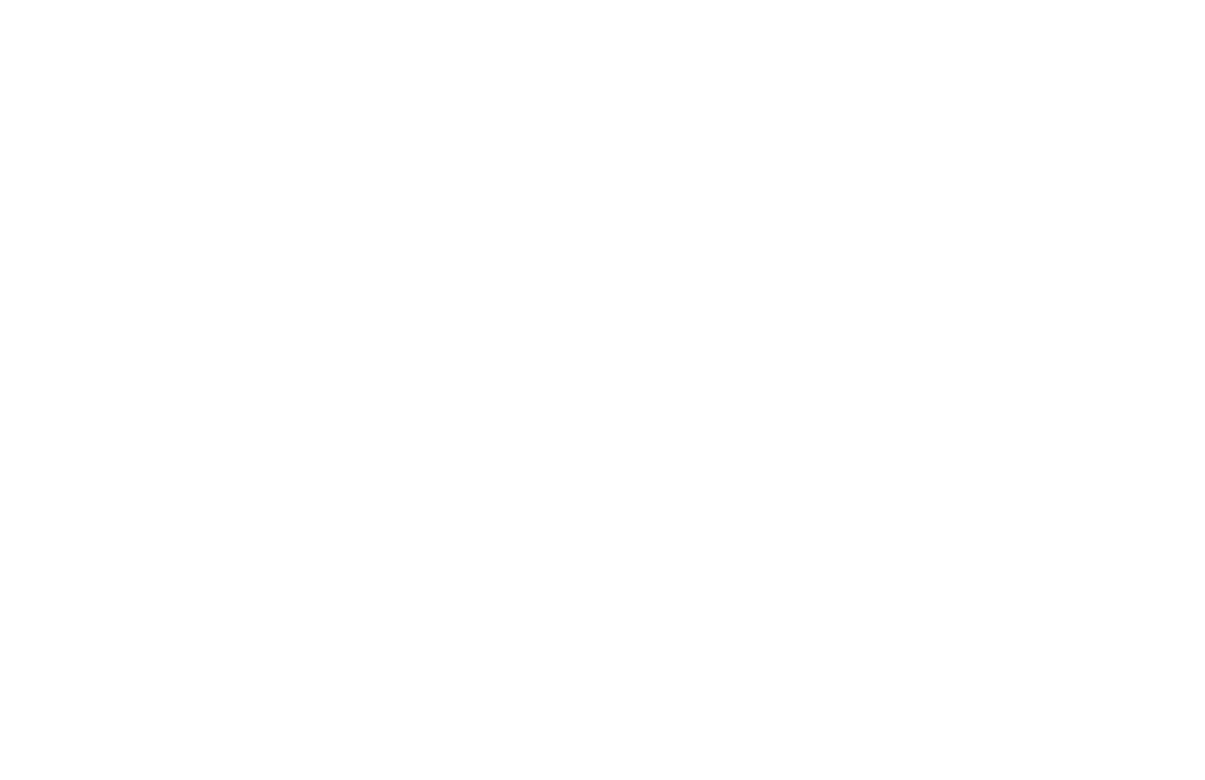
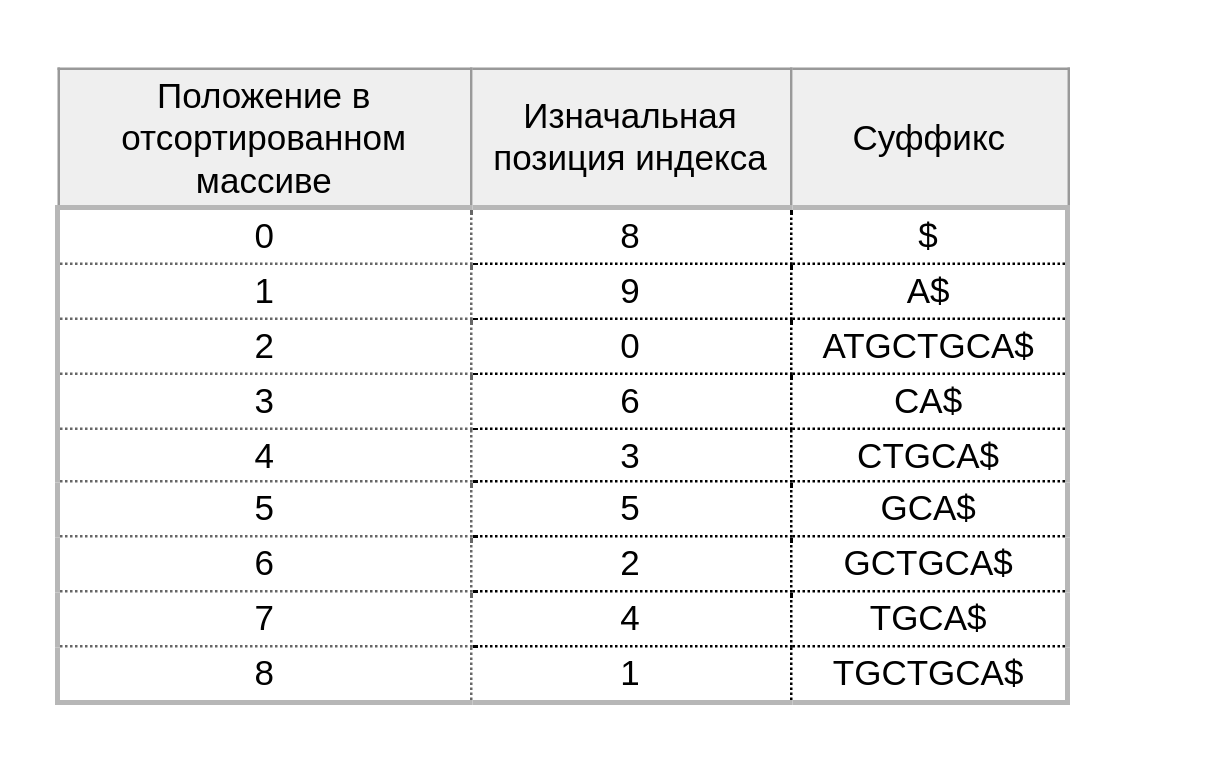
  <mxCell id="0" />
  <mxCell id="1" parent="0" />
+ <mxCell id="2" value="&lt;table xmlns=&quot;http://www.w3.org/1999/xhtml&quot; cellspacing=&quot;0&quot; cellpadding=&quot;0&quot; dir=&quot;ltr&quot; border=&quot;1&quot; style=&quot;table-layout:fixed;font-size:10pt;font-family:Arial;width:0px;border-collapse:collapse;border:none&quot; data-sheets-root=&quot;1&quot;&gt;&lt;colgroup&gt;&lt;col width=&quot;165&quot;&gt;&lt;col width=&quot;128&quot;&gt;&lt;col width=&quot;111&quot;&gt;&lt;/colgroup&gt;&lt;tbody style=&quot;font-size: 14px;&quot;&gt;&lt;tr style=&quot;height:21px;&quot;&gt;&lt;td style=&quot;border-top:1px solid #999999;border-right:1px solid #999999;border-bottom:2px solid #b7b7b7;border-left:1px solid #999999;overflow:hidden;padding:2px 3px 2px 3px;vertical-align:bottom;background-color:#efefef;wrap-strategy:4;white-space:normal;word-wrap:break-word;text-align:center;&quot; data-sheets-value=&quot;{&amp;quot;1&amp;quot;:2,&amp;quot;2&amp;quot;:&amp;quot;Положение в отсортированном массиве&amp;quot;}&quot;&gt;Положение в отсортированном массиве&lt;/td&gt;&lt;td style=&quot;border-top:1px solid #999999;border-right:1px solid #999999;border-bottom:2px solid #b7b7b7;overflow:hidden;padding:2px 3px 2px 3px;vertical-align:middle;background-color:#efefef;text-align:center;&quot; data-sheets-value=&quot;{&amp;quot;1&amp;quot;:2,&amp;quot;2&amp;quot;:&amp;quot;Стартовая позиция&amp;quot;}&quot;&gt;Изначальная позиция индекса&lt;br&gt;&lt;/td&gt;&lt;td style=&quot;border-top:1px solid #999999;border-right:1px solid #999999;border-bottom:2px solid #b7b7b7;overflow:hidden;padding:2px 3px 2px 3px;vertical-align:middle;background-color:#efefef;text-align:center;&quot; data-sheets-value=&quot;{&amp;quot;1&amp;quot;:2,&amp;quot;2&amp;quot;:&amp;quot;Суффикс&amp;quot;}&quot;&gt;Суффикс&lt;/td&gt;&lt;/tr&gt;&lt;tr style=&quot;height:21px;&quot;&gt;&lt;td style=&quot;border-right:1px dotted #666666;border-bottom:1px dotted #666666;border-left:2px solid #b7b7b7;overflow:hidden;padding:2px 3px 2px 3px;vertical-align:bottom;text-align:center;&quot; data-sheets-value=&quot;{&amp;quot;1&amp;quot;:3,&amp;quot;3&amp;quot;:0}&quot;&gt;0&lt;/td&gt;&lt;td style=&quot;border-right:1px dotted #000000;border-bottom:1px dotted #000000;overflow:hidden;padding:2px 3px 2px 3px;vertical-align:bottom;text-align:center;&quot; data-sheets-value=&quot;{&amp;quot;1&amp;quot;:3,&amp;quot;3&amp;quot;:8}&quot;&gt;8&lt;/td&gt;&lt;td style=&quot;border-right:2px solid #b7b7b7;border-bottom:1px dotted #000000;overflow:hidden;padding:2px 3px 2px 3px;vertical-align:bottom;text-align:center;&quot; data-sheets-value=&quot;{&amp;quot;1&amp;quot;:2,&amp;quot;2&amp;quot;:&amp;quot;$&amp;quot;}&quot;&gt;$&lt;/td&gt;&lt;/tr&gt;&lt;tr style=&quot;height:21px;&quot;&gt;&lt;td style=&quot;border-right:1px dotted #666666;border-bottom:1px dotted #666666;border-left:2px solid #b7b7b7;overflow:hidden;padding:2px 3px 2px 3px;vertical-align:bottom;text-align:center;&quot; data-sheets-value=&quot;{&amp;quot;1&amp;quot;:3,&amp;quot;3&amp;quot;:1}&quot;&gt;1&lt;/td&gt;&lt;td style=&quot;border-right:1px dotted #000000;border-bottom:1px dotted #000000;overflow:hidden;padding:2px 3px 2px 3px;vertical-align:bottom;text-align:center;&quot; data-sheets-value=&quot;{&amp;quot;1&amp;quot;:3,&amp;quot;3&amp;quot;:9}&quot;&gt;9&lt;/td&gt;&lt;td style=&quot;border-right:2px solid #b7b7b7;border-bottom:1px dotted #000000;overflow:hidden;padding:2px 3px 2px 3px;vertical-align:bottom;text-align:center;&quot; data-sheets-value=&quot;{&amp;quot;1&amp;quot;:2,&amp;quot;2&amp;quot;:&amp;quot;A$&amp;quot;}&quot;&gt;A$&lt;/td&gt;&lt;/tr&gt;&lt;tr style=&quot;height:21px;&quot;&gt;&lt;td style=&quot;border-right:1px dotted #666666;border-bottom:1px dotted #666666;border-left:2px solid #b7b7b7;overflow:hidden;padding:2px 3px 2px 3px;vertical-align:bottom;text-align:center;&quot; data-sheets-value=&quot;{&amp;quot;1&amp;quot;:3,&amp;quot;3&amp;quot;:2}&quot;&gt;2&lt;/td&gt;&lt;td style=&quot;border-right:1px dotted #000000;border-bottom:1px dotted #000000;overflow:hidden;padding:2px 3px 2px 3px;vertical-align:bottom;text-align:center;&quot; data-sheets-value=&quot;{&amp;quot;1&amp;quot;:3,&amp;quot;3&amp;quot;:0}&quot;&gt;0&lt;/td&gt;&lt;td style=&quot;border-right:2px solid #b7b7b7;border-bottom:1px dotted #000000;overflow:hidden;padding:2px 3px 2px 3px;vertical-align:bottom;text-align:center;&quot; data-sheets-value=&quot;{&amp;quot;1&amp;quot;:2,&amp;quot;2&amp;quot;:&amp;quot;ATGCTGCA$&amp;quot;}&quot;&gt;ATGCTGCA$&lt;/td&gt;&lt;/tr&gt;&lt;tr style=&quot;height:21px;&quot;&gt;&lt;td style=&quot;border-right:1px dotted #666666;border-bottom:1px dotted #666666;border-left:2px solid #b7b7b7;overflow:hidden;padding:2px 3px 2px 3px;vertical-align:bottom;text-align:center;&quot; data-sheets-value=&quot;{&amp;quot;1&amp;quot;:3,&amp;quot;3&amp;quot;:3}&quot;&gt;3&lt;/td&gt;&lt;td style=&quot;border-right:1px dotted #000000;border-bottom:1px dotted #000000;overflow:hidden;padding:2px 3px 2px 3px;vertical-align:bottom;text-align:center;&quot; data-sheets-value=&quot;{&amp;quot;1&amp;quot;:3,&amp;quot;3&amp;quot;:6}&quot;&gt;6&lt;/td&gt;&lt;td style=&quot;border-right:2px solid #b7b7b7;border-bottom:1px dotted #000000;overflow:hidden;padding:2px 3px 2px 3px;vertical-align:bottom;text-align:center;&quot; data-sheets-value=&quot;{&amp;quot;1&amp;quot;:2,&amp;quot;2&amp;quot;:&amp;quot;CA$&amp;quot;}&quot;&gt;CA$&lt;/td&gt;&lt;/tr&gt;&lt;tr style=&quot;height:21px;&quot;&gt;&lt;td style=&quot;border-right:1px dotted #666666;border-bottom:1px dotted #666666;border-left:2px solid #b7b7b7;overflow:hidden;padding:2px 3px 2px 3px;vertical-align:bottom;text-align:center;&quot; data-sheets-value=&quot;{&amp;quot;1&amp;quot;:3,&amp;quot;3&amp;quot;:4}&quot;&gt;4&lt;/td&gt;&lt;td style=&quot;border-right:1px dotted #000000;border-bottom:1px dotted #000000;overflow:hidden;padding:2px 3px 2px 3px;vertical-align:bottom;text-align:center;&quot; data-sheets-value=&quot;{&amp;quot;1&amp;quot;:3,&amp;quot;3&amp;quot;:3}&quot;&gt;3&lt;/td&gt;&lt;td style=&quot;border-right:2px solid #b7b7b7;border-bottom:1px dotted #000000;overflow:hidden;padding:2px 3px 2px 3px;vertical-align:bottom;text-align:center;&quot; data-sheets-value=&quot;{&amp;quot;1&amp;quot;:2,&amp;quot;2&amp;quot;:&amp;quot;CTGCA$&amp;quot;}&quot;&gt;CTGCA$&lt;/td&gt;&lt;/tr&gt;&lt;tr style=&quot;height:21px;&quot;&gt;&lt;td style=&quot;border-right:1px dotted #666666;border-bottom:1px dotted #666666;border-left:2px solid #b7b7b7;overflow:hidden;padding:2px 3px 2px 3px;vertical-align:bottom;text-align:center;&quot; data-sheets-value=&quot;{&amp;quot;1&amp;quot;:3,&amp;quot;3&amp;quot;:5}&quot;&gt;5&lt;/td&gt;&lt;td style=&quot;border-right:1px dotted #000000;border-bottom:1px dotted #000000;overflow:hidden;padding:2px 3px 2px 3px;vertical-align:bottom;text-align:center;&quot; data-sheets-value=&quot;{&amp;quot;1&amp;quot;:3,&amp;quot;3&amp;quot;:5}&quot;&gt;5&lt;/td&gt;&lt;td style=&quot;border-right:2px solid #b7b7b7;border-bottom:1px dotted #000000;overflow:hidden;padding:2px 3px 2px 3px;vertical-align:bottom;text-align:center;&quot; data-sheets-value=&quot;{&amp;quot;1&amp;quot;:2,&amp;quot;2&amp;quot;:&amp;quot;GCA$&amp;quot;}&quot;&gt;GCA$&lt;/td&gt;&lt;/tr&gt;&lt;tr style=&quot;height:21px;&quot;&gt;&lt;td style=&quot;border-right:1px dotted #666666;border-bottom:1px dotted #666666;border-left:2px solid #b7b7b7;overflow:hidden;padding:2px 3px 2px 3px;vertical-align:bottom;text-align:center;&quot; data-sheets-value=&quot;{&amp;quot;1&amp;quot;:3,&amp;quot;3&amp;quot;:6}&quot;&gt;6&lt;/td&gt;&lt;td style=&quot;border-right:1px dotted #000000;border-bottom:1px dotted #000000;overflow:hidden;padding:2px 3px 2px 3px;vertical-align:bottom;text-align:center;&quot; data-sheets-value=&quot;{&amp;quot;1&amp;quot;:3,&amp;quot;3&amp;quot;:2}&quot;&gt;2&lt;/td&gt;&lt;td style=&quot;border-right:2px solid #b7b7b7;border-bottom:1px dotted #000000;overflow:hidden;padding:2px 3px 2px 3px;vertical-align:bottom;text-align:center;&quot; data-sheets-value=&quot;{&amp;quot;1&amp;quot;:2,&amp;quot;2&amp;quot;:&amp;quot;GCTGCA$&amp;quot;}&quot;&gt;GCTGCA$&lt;/td&gt;&lt;/tr&gt;&lt;tr style=&quot;height:21px;&quot;&gt;&lt;td style=&quot;border-right:1px dotted #666666;border-bottom:1px dotted #666666;border-left:2px solid #b7b7b7;overflow:hidden;padding:2px 3px 2px 3px;vertical-align:bottom;text-align:center;&quot; data-sheets-value=&quot;{&amp;quot;1&amp;quot;:3,&amp;quot;3&amp;quot;:7}&quot;&gt;7&lt;/td&gt;&lt;td style=&quot;border-right:1px dotted #000000;border-bottom:1px dotted #000000;overflow:hidden;padding:2px 3px 2px 3px;vertical-align:bottom;text-align:center;&quot; data-sheets-value=&quot;{&amp;quot;1&amp;quot;:3,&amp;quot;3&amp;quot;:4}&quot;&gt;4&lt;/td&gt;&lt;td style=&quot;border-right:2px solid #b7b7b7;border-bottom:1px dotted #000000;overflow:hidden;padding:2px 3px 2px 3px;vertical-align:bottom;text-align:center;&quot; data-sheets-value=&quot;{&amp;quot;1&amp;quot;:2,&amp;quot;2&amp;quot;:&amp;quot;TGCA$&amp;quot;}&quot;&gt;TGCA$&lt;/td&gt;&lt;/tr&gt;&lt;tr style=&quot;height:21px;&quot;&gt;&lt;td style=&quot;border-right:1px dotted #666666;border-bottom:2px solid #b7b7b7;border-left:2px solid #b7b7b7;overflow:hidden;padding:2px 3px 2px 3px;vertical-align:bottom;text-align:center;&quot; data-sheets-value=&quot;{&amp;quot;1&amp;quot;:3,&amp;quot;3&amp;quot;:8}&quot;&gt;8&lt;/td&gt;&lt;td style=&quot;border-right:1px dotted #000000;border-bottom:2px solid #b7b7b7;overflow:hidden;padding:2px 3px 2px 3px;vertical-align:bottom;text-align:center;&quot; data-sheets-value=&quot;{&amp;quot;1&amp;quot;:3,&amp;quot;3&amp;quot;:1}&quot;&gt;1&lt;/td&gt;&lt;td style=&quot;border-right:2px solid #b7b7b7;border-bottom:2px solid #b7b7b7;overflow:hidden;padding:2px 3px 2px 3px;vertical-align:bottom;text-align:center;&quot; data-sheets-value=&quot;{&amp;quot;1&amp;quot;:2,&amp;quot;2&amp;quot;:&amp;quot;TGCTGCA$&amp;quot;}&quot;&gt;TGCTGCA$&lt;/td&gt;&lt;/tr&gt;&lt;/tbody&gt;&lt;/table&gt;" style="text;whiteSpace=wrap;html=1;" vertex="1" parent="1"><mxGeometry x="20" y="20" width="440" height="270" as="geometry" /></mxCell>
